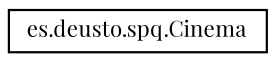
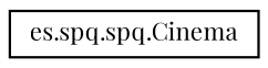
  digraph {
    rankdir=TB
    fontname="Playfair Display"
-   n1 [color=black fillcolor=white fontname="Playfair Display" fontsize=10 height=0.2 label="es.deusto.spq.Cinema" shape=record style=filled width=0.4]
+   n1 [color=black fillcolor=white fontname="Playfair Display" fontsize=10 height=0.2 label="es.spq.spq.Cinema" shape=record style=filled width=0.4]
  }
